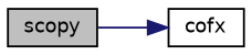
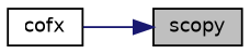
  digraph {
    rankdir=LR
    node [color=black fontname=Helvetica fontsize=10 shape=record style=filled]
    n1 [fillcolor=grey75 fontcolor=black height=0.2 label=scopy width=0.4]
    n2 [fillcolor=white height=0.2 label=cofx width=0.4]
-   n1 -> n2 [color=midnightblue fontname=Helvetica fontsize=10 labelfontname=Helvetica labelfontsize=10 style=solid]
+   n2 -> n1 [color=midnightblue fontname=Helvetica fontsize=10 labelfontname=Helvetica labelfontsize=10 style=solid]
  }
